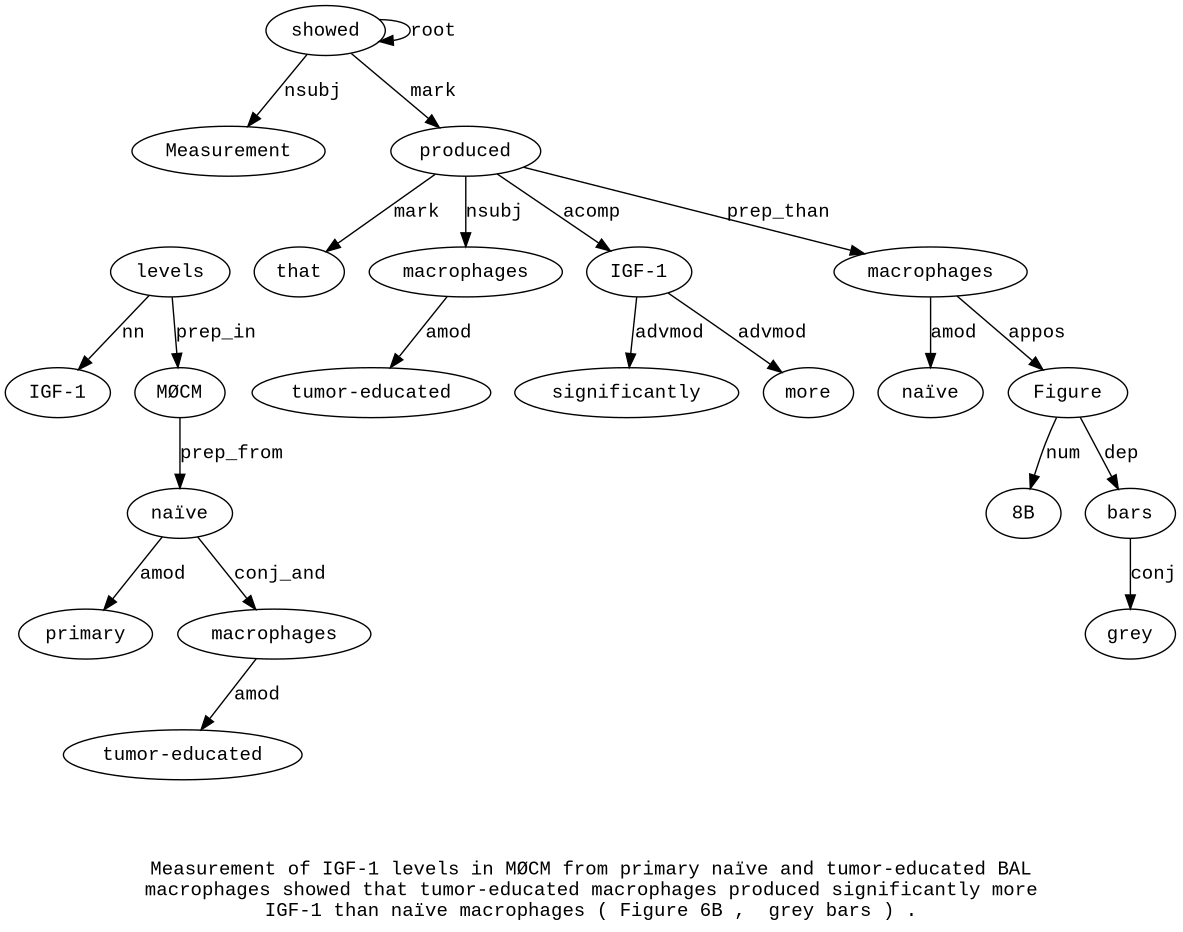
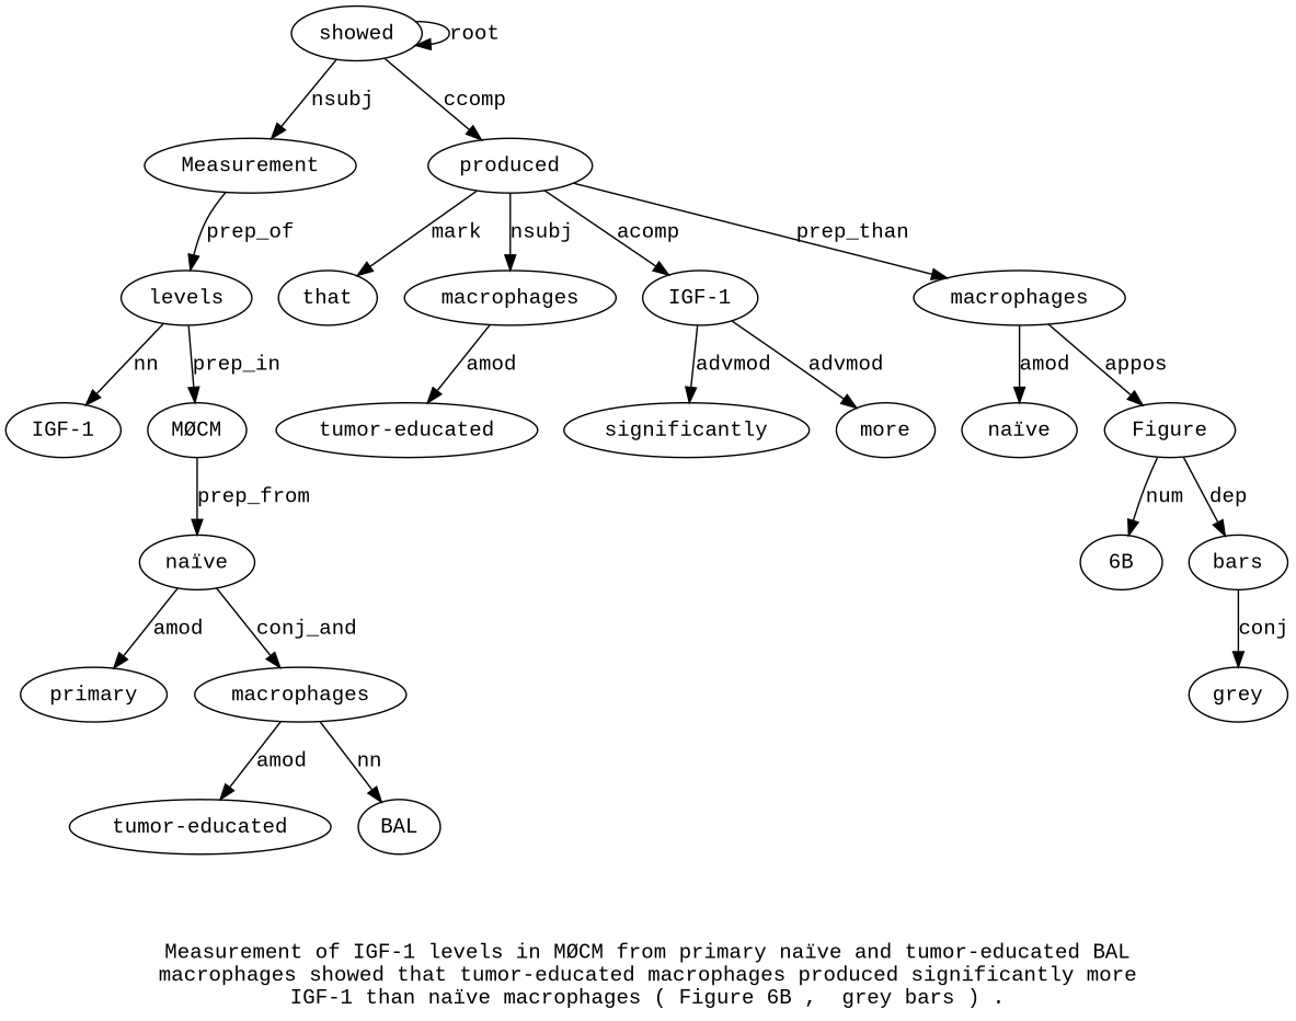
  digraph {
    fontname="Liberation Mono"
    label="Measurement of IGF-1 levels in MØCM from primary naïve and tumor-educated BAL\nmacrophages showed that tumor-educated macrophages produced significantly more\nIGF-1 than naïve macrophages ( Figure 6B ,  grey bars ) ."
    node [fillcolor=white fontname="Liberation Mono" style=filled]
    edge [fontname="Liberation Mono"]
    n1 [label=showed]
    n2 [label=Measurement]
    n3 [label=produced]
    n4 [label=levels]
    n5 [label=that]
    n6 [label=macrophages]
    n7 [label="IGF-1"]
    n8 [label=macrophages]
    n9 [label="IGF-1"]
    n10 [label="MØCM"]
    n11 [label="naïve"]
    n12 [label=primary]
    n13 [label=macrophages]
    n14 [label="tumor-educated"]
+   n15 [label=BAL]
    n16 [label="tumor-educated"]
    n17 [label=significantly]
    n18 [label=more]
    n19 [label="naïve"]
    n20 [label=Figure]
-   n21 [label="8B"]
+   n21 [label="6B"]
    n22 [label=bars]
    n23 [label=grey]
    n1 -> n1 [label=root]
    n1 -> n2 [label=nsubj]
-   n1 -> n3 [label=mark]
+   n1 -> n3 [label=ccomp]
+   n2 -> n4 [label=prep_of]
    n3 -> n5 [label=mark]
    n3 -> n6 [label=nsubj]
    n3 -> n7 [label=acomp]
    n3 -> n8 [label=prep_than]
    n4 -> n9 [label=nn]
    n4 -> n10 [label=prep_in]
    n6 -> n16 [label=amod]
    n7 -> n17 [label=advmod]
    n7 -> n18 [label=advmod]
    n8 -> n19 [label=amod]
    n8 -> n20 [label=appos]
    n10 -> n11 [label=prep_from]
    n11 -> n12 [label=amod]
    n11 -> n13 [label=conj_and]
    n13 -> n14 [label=amod]
+   n13 -> n15 [label=nn]
    n20 -> n21 [label=num]
    n20 -> n22 [label=dep]
    n22 -> n23 [label=conj]
  }
